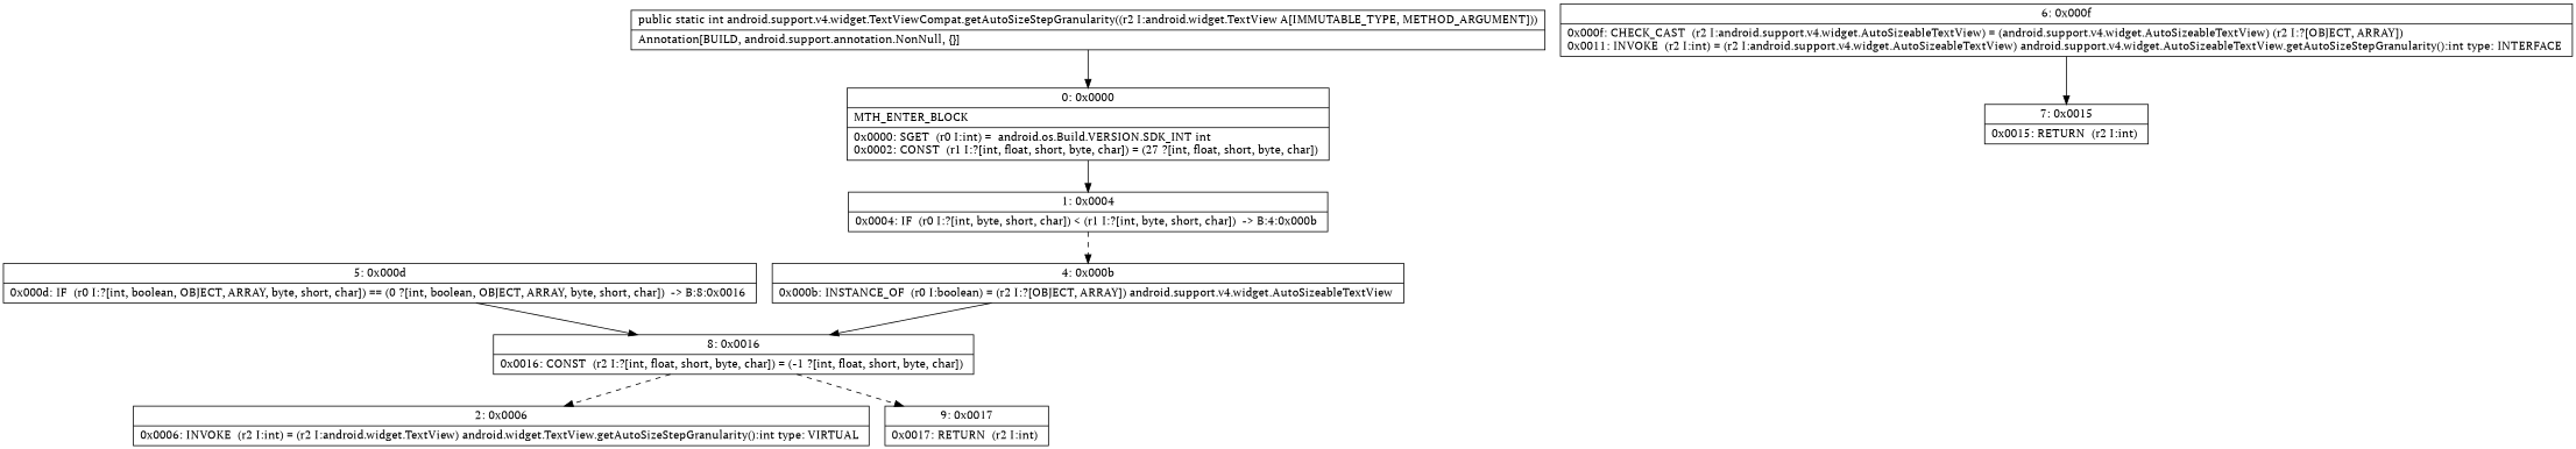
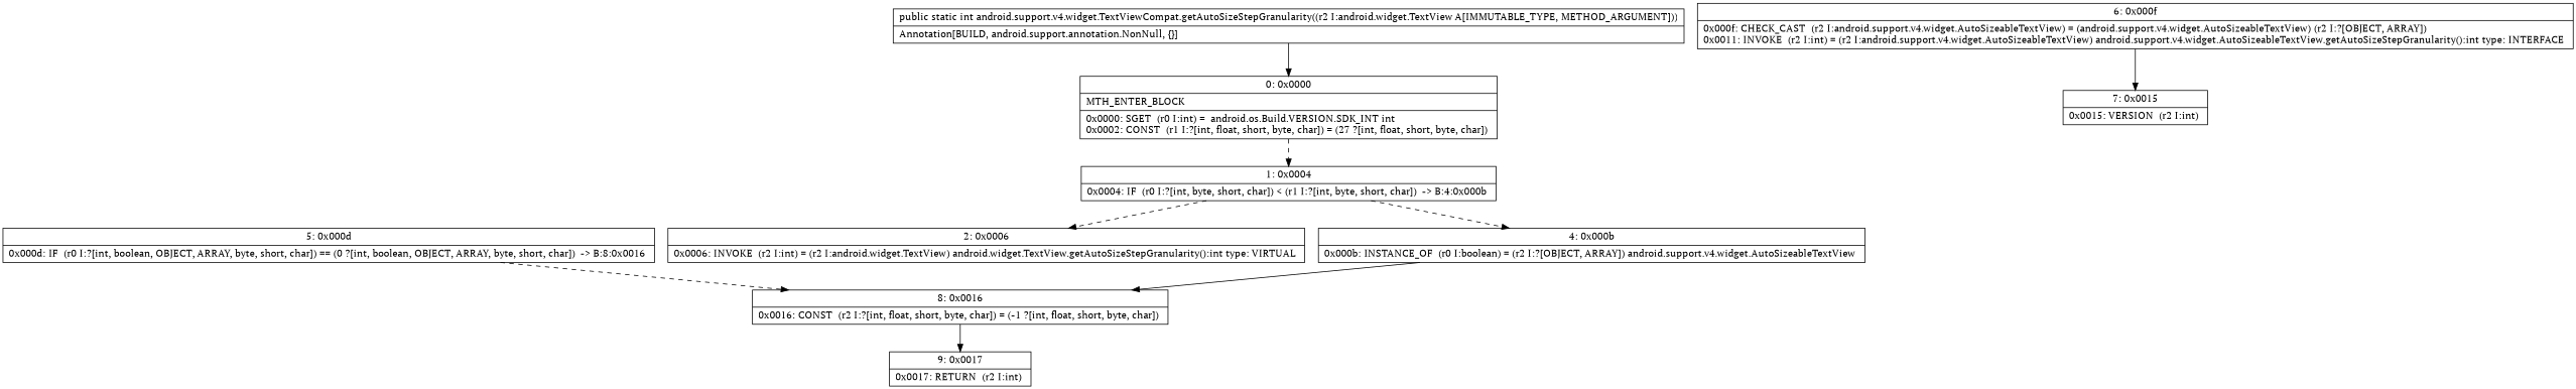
  digraph {
    fontname="PT Serif"
    node [fontname="PT Serif" shape=record]
    edge [fontname="PT Serif"]
    n1 [label="{0\:\ 0x0000|MTH_ENTER_BLOCK\l|0x0000: SGET  (r0 I:int) =  android.os.Build.VERSION.SDK_INT int \l0x0002: CONST  (r1 I:?[int, float, short, byte, char]) = (27 ?[int, float, short, byte, char]) \l}"]
    n2 [label="{1\:\ 0x0004|0x0004: IF  (r0 I:?[int, byte, short, char]) \< (r1 I:?[int, byte, short, char])  \-\> B:4:0x000b \l}"]
    n3 [label="{2\:\ 0x0006|0x0006: INVOKE  (r2 I:int) = (r2 I:android.widget.TextView) android.widget.TextView.getAutoSizeStepGranularity():int type: VIRTUAL \l}"]
    n4 [label="{4\:\ 0x000b|0x000b: INSTANCE_OF  (r0 I:boolean) = (r2 I:?[OBJECT, ARRAY]) android.support.v4.widget.AutoSizeableTextView \l}"]
    n5 [label="{8\:\ 0x0016|0x0016: CONST  (r2 I:?[int, float, short, byte, char]) = (\-1 ?[int, float, short, byte, char]) \l}"]
    n6 [label="{5\:\ 0x000d|0x000d: IF  (r0 I:?[int, boolean, OBJECT, ARRAY, byte, short, char]) == (0 ?[int, boolean, OBJECT, ARRAY, byte, short, char])  \-\> B:8:0x0016 \l}"]
    n7 [label="{6\:\ 0x000f|0x000f: CHECK_CAST  (r2 I:android.support.v4.widget.AutoSizeableTextView) = (android.support.v4.widget.AutoSizeableTextView) (r2 I:?[OBJECT, ARRAY]) \l0x0011: INVOKE  (r2 I:int) = (r2 I:android.support.v4.widget.AutoSizeableTextView) android.support.v4.widget.AutoSizeableTextView.getAutoSizeStepGranularity():int type: INTERFACE \l}"]
-   n8 [label="{7\:\ 0x0015|0x0015: RETURN  (r2 I:int) \l}"]
+   n8 [label="{7\:\ 0x0015|0x0015: VERSION  (r2 I:int) \l}"]
    n9 [label="{9\:\ 0x0017|0x0017: RETURN  (r2 I:int) \l}"]
    n10 [label="{public static int android.support.v4.widget.TextViewCompat.getAutoSizeStepGranularity((r2 I:android.widget.TextView A[IMMUTABLE_TYPE, METHOD_ARGUMENT]))  | Annotation[BUILD, android.support.annotation.NonNull, \{\}]\l}"]
-   n1 -> n2
-   n5 -> n3 [style=dashed]
+   n1 -> n2 [style=dashed]
+   n2 -> n3 [style=dashed]
    n2 -> n4 [style=dashed]
    n4 -> n5
-   n5 -> n9 [style=dashed]
-   n6 -> n5
+   n5 -> n9
+   n6 -> n5 [style=dashed]
    n7 -> n8
    n10 -> n1
  }
